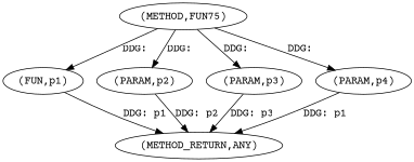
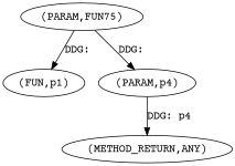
  digraph {
    fontname="Courier Prime"
    node [fontname="Courier Prime"]
    edge [fontname="Courier Prime"]
-   n1 [label="(METHOD,FUN75)"]
+   n1 [label="(PARAM,FUN75)"]
    n2 [label="(FUN,p1)"]
-   n3 [label="(PARAM,p2)"]
-   n4 [label="(PARAM,p3)"]
    n5 [label="(PARAM,p4)"]
    n6 [label="(METHOD_RETURN,ANY)"]
    n1 -> n2 [label="DDG: "]
-   n1 -> n3 [label="DDG: "]
-   n1 -> n4 [label="DDG: "]
    n1 -> n5 [label="DDG: "]
-   n2 -> n6 [label="DDG: p1"]
-   n3 -> n6 [label="DDG: p2"]
-   n4 -> n6 [label="DDG: p3"]
-   n5 -> n6 [label="DDG: p1"]
+   n5 -> n6 [label="DDG: p4"]
  }
